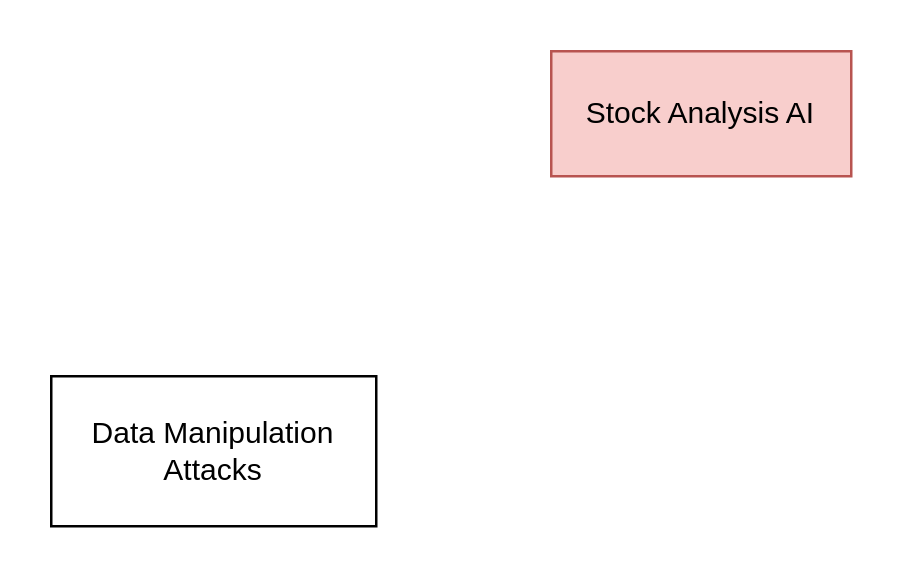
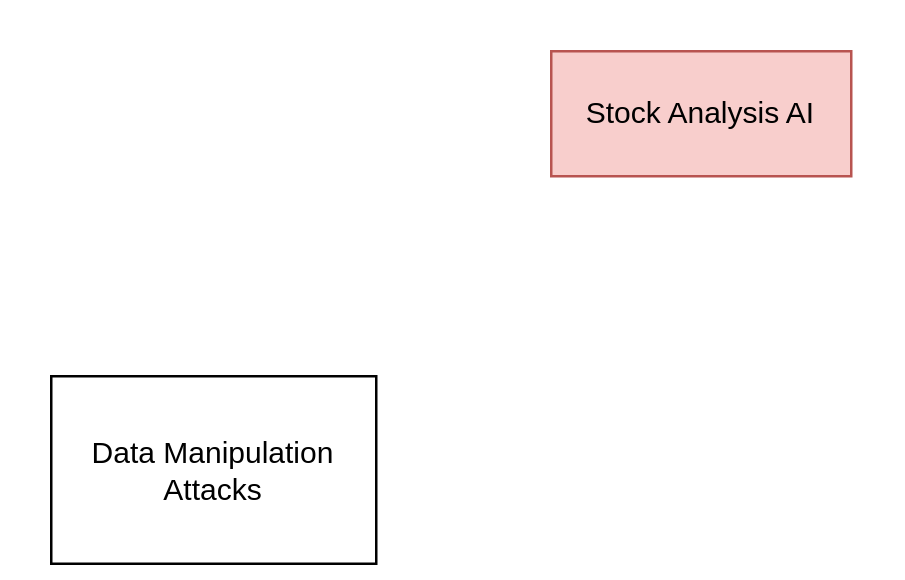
  <mxCell id="0" />
  <mxCell id="1" parent="0" />
  <mxCell id="2" value="Stock Analysis AI" style="rounded=0;whiteSpace=wrap;html=1;fillColor=#f8cecc;strokeColor=#b85450;" parent="1" vertex="1"><mxGeometry x="220" y="20" width="120" height="50" as="geometry" /></mxCell>
- <mxCell id="3" value="Data Manipulation Attacks" style="rounded=0;whiteSpace=wrap;html=1;strokeColor=default;align=center;verticalAlign=middle;fillColor=default;" vertex="1" parent="1"><mxGeometry x="20" y="150" width="130" height="60" as="geometry" /></mxCell>
+ <mxCell id="3" value="Data Manipulation Attacks" style="rounded=0;whiteSpace=wrap;html=1;strokeColor=default;align=center;verticalAlign=middle;fillColor=default;" vertex="1" parent="1"><mxGeometry x="20" y="150" width="130" height="75" as="geometry" /></mxCell>
